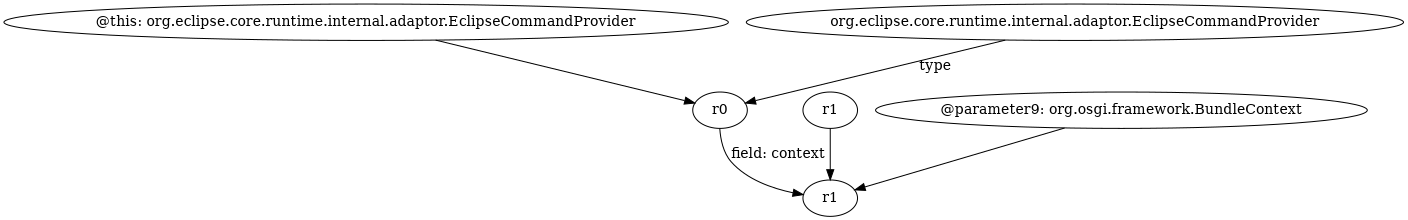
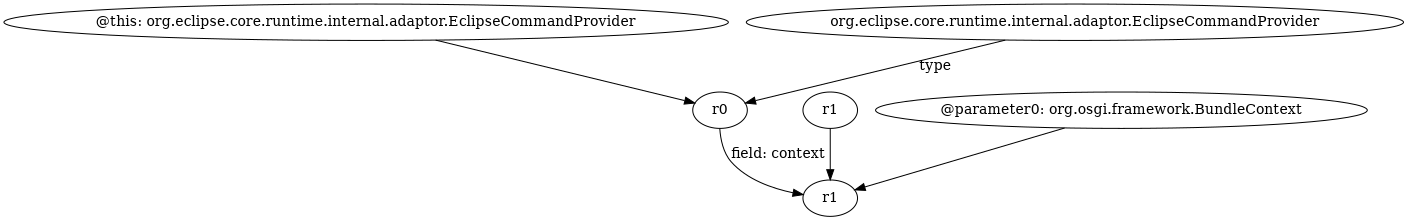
  digraph {
    n1 [label="@this: org.eclipse.core.runtime.internal.adaptor.EclipseCommandProvider"]
    n2 [label=r0]
    n3 [label=r1]
    n4 [label=r1]
    n5 [label="org.eclipse.core.runtime.internal.adaptor.EclipseCommandProvider"]
-   n6 [label="@parameter9: org.osgi.framework.BundleContext"]
+   n6 [label="@parameter0: org.osgi.framework.BundleContext"]
    n1 -> n2
    n2 -> n3 [label="field: context"]
    n4 -> n3
    n5 -> n2 [label=type]
    n6 -> n3
  }
